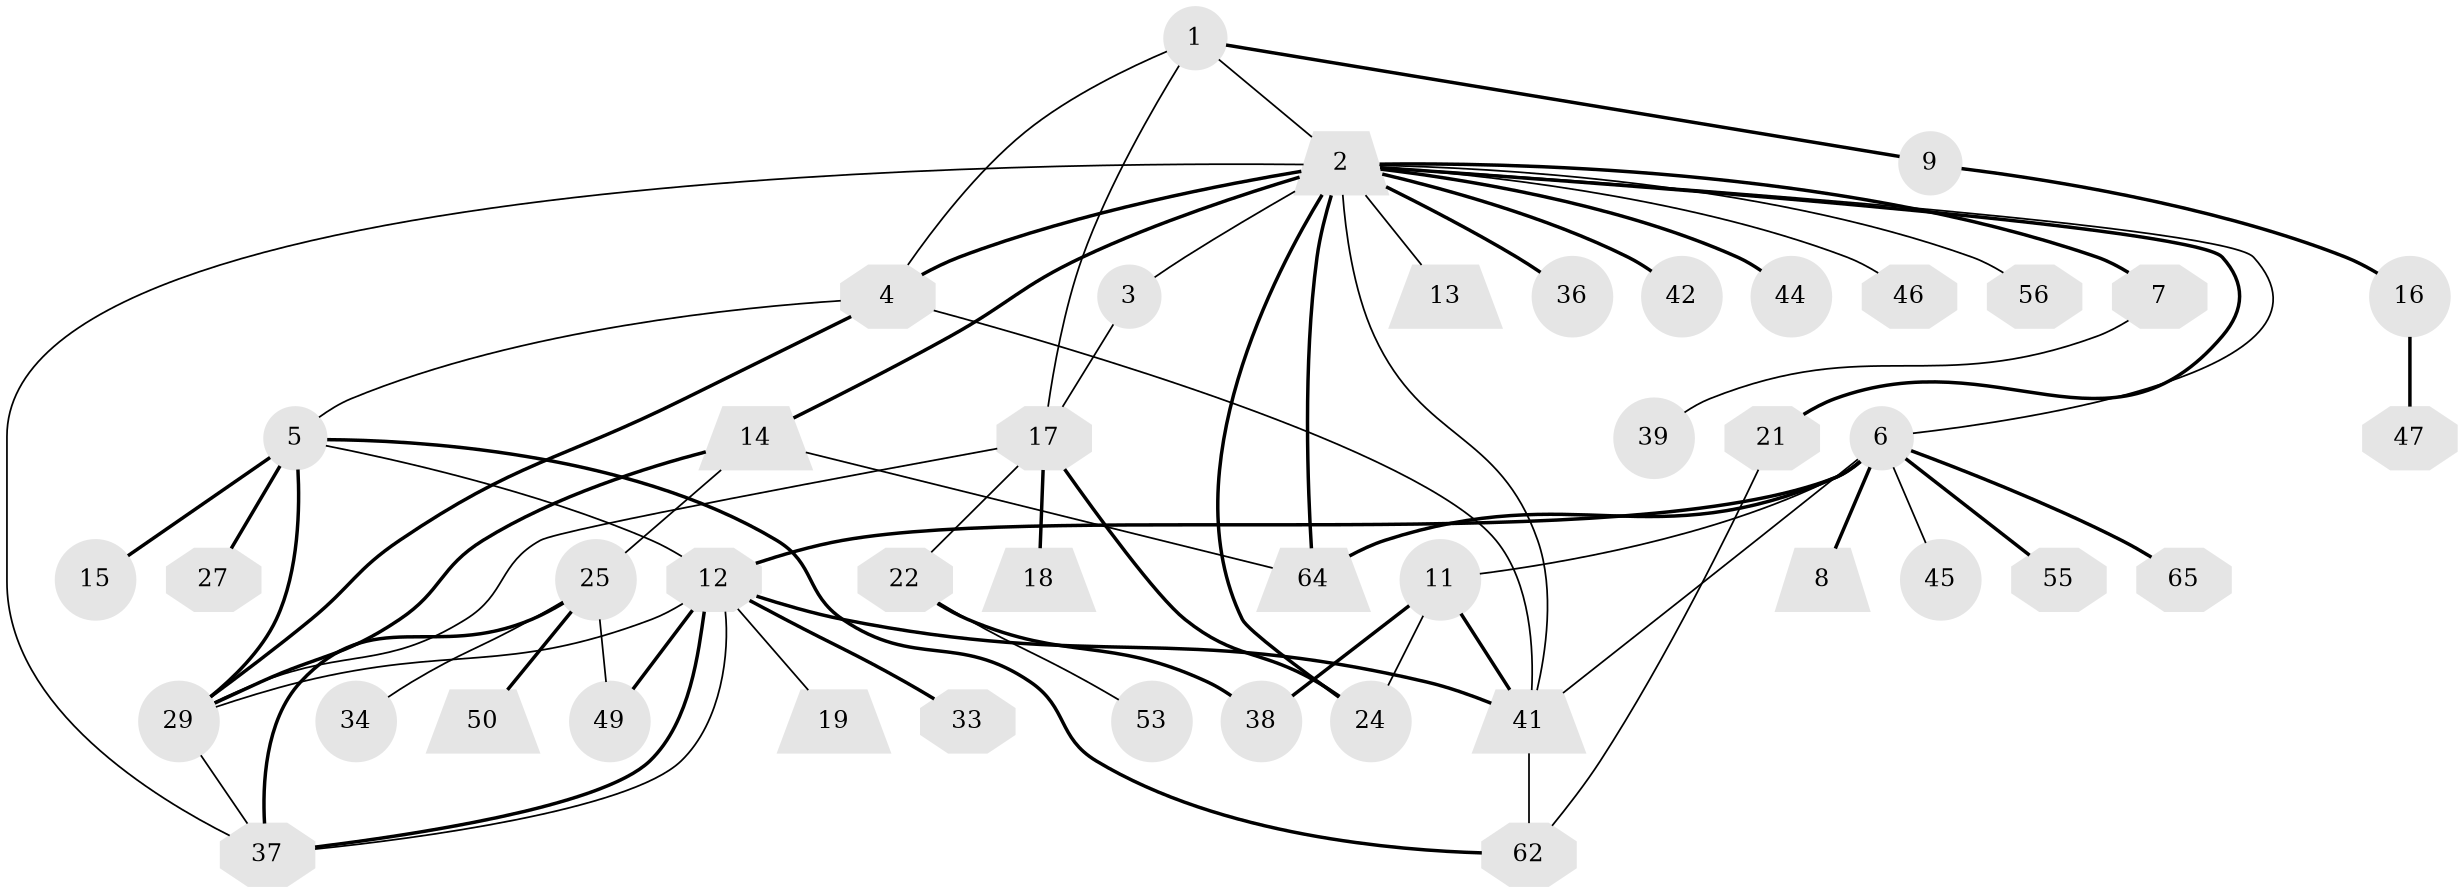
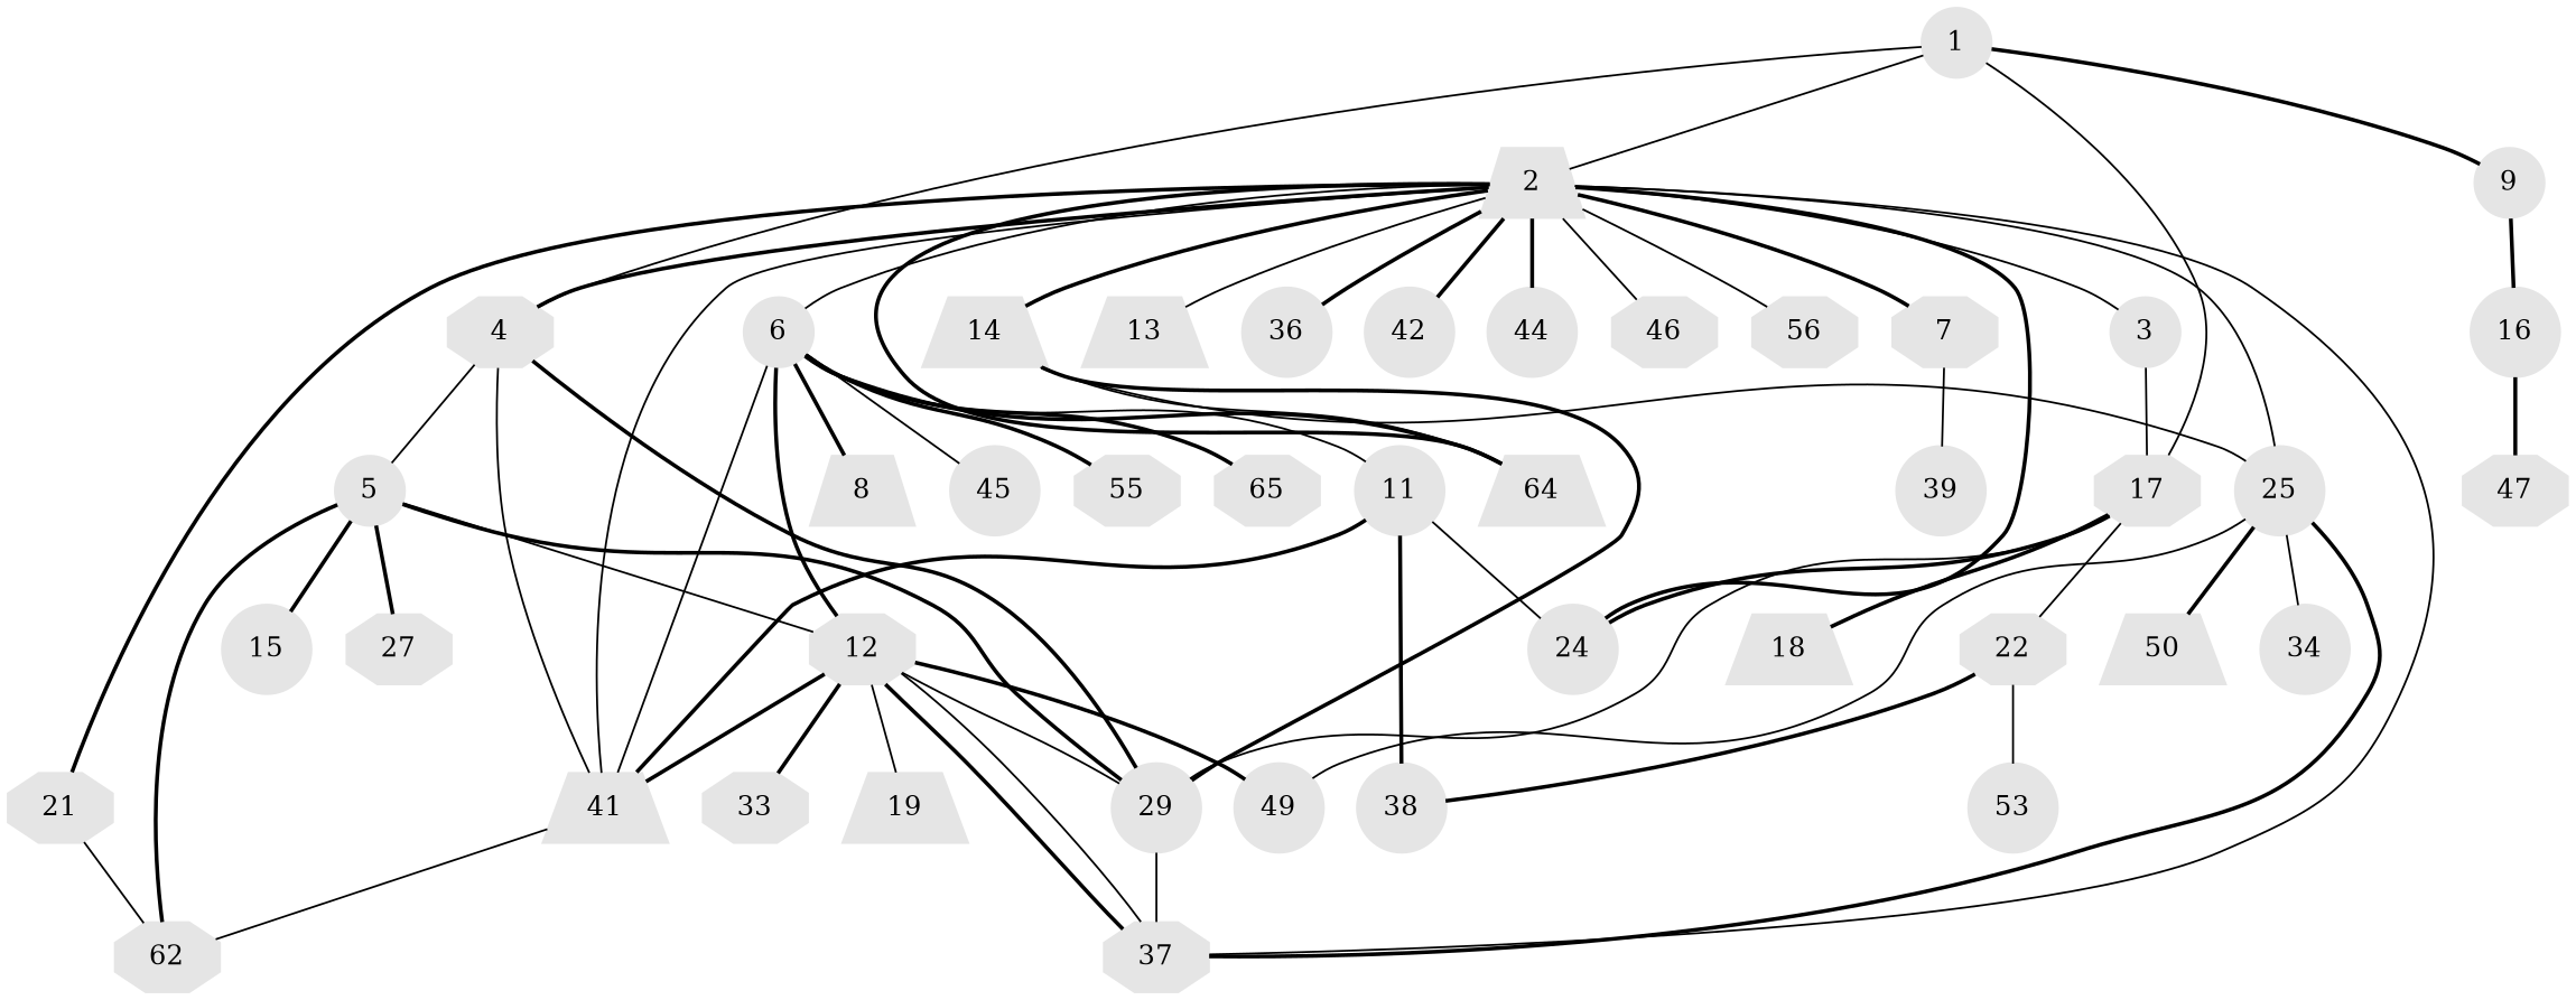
  graph {
    node [color=gray90 shape=circle style=filled]
    edge [style=bold]
    1 [super="+59"]
    2 [shape=trapezium super="+10"]
    4 [shape=octagon super="+35"]
    9 [super="+61"]
    17 [shape=octagon super="+30"]
    3 [super="+20"]
    6 [super="+40"]
    7 [shape=octagon super="+66"]
    13 [shape=trapezium]
    14 [shape=trapezium super="+23"]
    21 [shape=octagon]
    24 [super="+43"]
    25 [super="+32"]
    36
    37 [shape=octagon super="+51"]
    41 [shape=trapezium super="+54"]
    42
    44
    46 [shape=octagon]
    56 [shape=octagon]
    64 [shape=trapezium super="+67"]
    5 [super="+52"]
    29 [super="+60"]
    16
    18 [shape=trapezium super="+31"]
    22 [shape=octagon super="+28"]
    12 [shape=octagon super="+57"]
    8 [shape=trapezium]
    11 [super="+26"]
    45
    55 [shape=octagon]
    65 [shape=octagon]
    39
    62 [shape=octagon super="+68"]
    49 [super="+63"]
    34
    50 [shape=trapezium]
    15
    27 [shape=octagon super="+58"]
    19 [shape=trapezium]
    33 [shape=octagon]
    38 [super="+48"]
    47 [shape=octagon super="+69"]
    53
    1 -- 2 [style=solid]
    1 -- 4 [style=solid]
    1 -- 9
    1 -- 17 [style=solid]
    2 -- 4 [weight=2]
    2 -- 3 [style=solid]
    2 -- 6 [style=solid]
    2 -- 7
    2 -- 13 [style=solid]
    2 -- 14
    2 -- 21
    2 -- 24 [weight=2]
+   2 -- 25 [style=solid weight=2]
    2 -- 36
    2 -- 37 [style=solid]
    2 -- 41 [style=solid]
    2 -- 42
    2 -- 44
    2 -- 46 [style=solid]
    2 -- 56 [style=solid]
    2 -- 64
    4 -- 41 [style=solid]
    4 -- 5 [style=solid]
    4 -- 29
    9 -- 16
    17 -- 24
    17 -- 29 [style=solid]
    17 -- 18
    17 -- 22 [style=solid]
    3 -- 17 [style=solid]
    6 -- 41 [style=solid]
    6 -- 64
    6 -- 12
    6 -- 8
    6 -- 11 [style=solid]
    6 -- 45 [style=solid]
    6 -- 55
    6 -- 65
    7 -- 39 [style=solid]
    14 -- 25 [style=solid]
    14 -- 64 [style=solid]
    14 -- 29
    21 -- 62 [style=solid]
    25 -- 37
    25 -- 49 [style=solid]
    25 -- 34 [style=solid]
    25 -- 50
    41 -- 62 [style=solid]
    5 -- 29
    5 -- 12 [style=solid]
    5 -- 62
    5 -- 15
    5 -- 27
    29 -- 37 [style=solid]
    16 -- 47
    22 -- 38
    22 -- 53 [style=solid]
    12 -- 37
    12 -- 37 [style=solid]
    12 -- 41
    12 -- 29 [style=solid]
    12 -- 49
    12 -- 19 [style=solid]
    12 -- 33
    11 -- 24 [style=solid]
    11 -- 41
    11 -- 38 [weight=2]
  }
